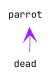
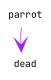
  digraph {
    rankdir=TB
    fontname="JetBrains Mono"
    node [shape=plaintext fontname="JetBrains Mono"]
    parrot
    dead
-   dead -> parrot [arrowhead=vee arrowsize=2 color=purple fontname="JetBrains Mono"]
+   parrot -> dead [arrowhead=vee arrowsize=2 color=purple fontname="JetBrains Mono"]
  }
